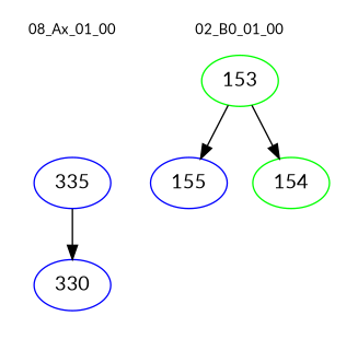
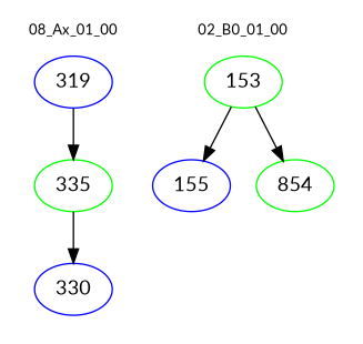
  digraph {
    fontname=Lato
    node [color=blue fontname=Lato]
    edge [color=black fontname=Lato]
+   n1 [label=319]
    n2 [label=330]
-   n3 [label=335]
+   n3 [color=green label=335]
    n4 [color=green label=153]
    n5 [label=155]
-   n6 [color=green label=154]
+   n6 [color=green label=854]
    subgraph cluster_1 {
      color=white
      fontsize=10
      label="08_Ax_01_00"
+     n1
      n2
      n3
    }
    subgraph cluster_2 {
      color=white
      fontsize=10
      label="02_B0_01_00"
      n4
      n5
      n6
    }
+   n1 -> n3
    n3 -> n2
    n4 -> n5
    n4 -> n6
  }
